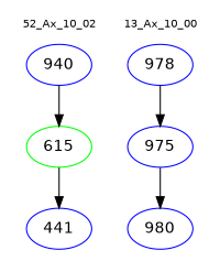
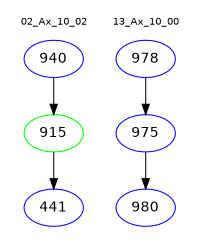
  digraph {
    fontname="DejaVu Sans"
    node [color=blue fontname="DejaVu Sans"]
    edge [color=black fontname="DejaVu Sans"]
    n1 [label=940]
-   n2 [color=green label=615]
+   n2 [color=green label=915]
    n3 [label=441]
    n4 [label=978]
    n5 [label=975]
    n6 [label=980]
    subgraph cluster_1 {
      color=white
      fontsize=10
-     label="52_Ax_10_02"
+     label="02_Ax_10_02"
      n1
      n2
      n3
    }
    subgraph cluster_2 {
      color=white
      fontsize=10
      label="13_Ax_10_00"
      n4
      n5
      n6
    }
    n1 -> n2
    n2 -> n3
    n4 -> n5
    n5 -> n6
  }
